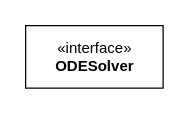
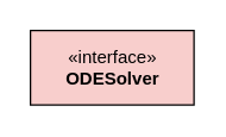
  <mxCell id="0" />
  <mxCell id="1" parent="0" />
- <mxCell id="2" value="«interface»&lt;br&gt;&lt;b&gt;ODESolver&lt;/b&gt;" style="html=1;" vertex="1" parent="1"><mxGeometry x="20" y="20" width="110" height="50" as="geometry" /></mxCell>
+ <mxCell id="2" value="«interface»&lt;br&gt;&lt;b&gt;ODESolver&lt;/b&gt;" style="html=1;fillColor=#f8cecc;" vertex="1" parent="1"><mxGeometry x="20" y="20" width="110" height="50" as="geometry" /></mxCell>
